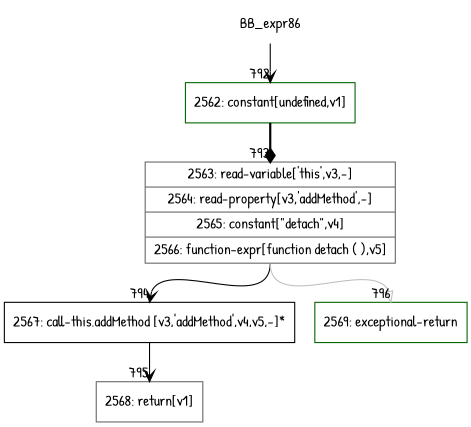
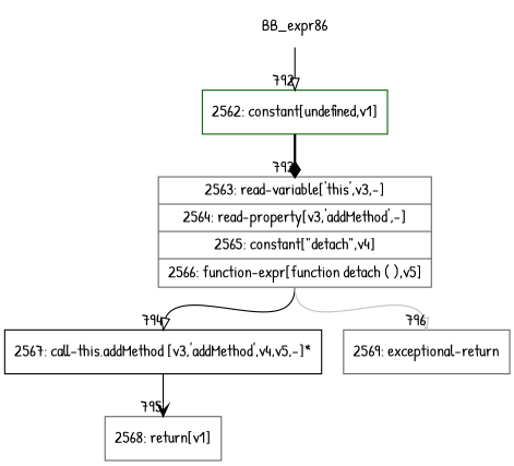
  digraph {
    fontname="Patrick Hand"
    rankdir=TD
    node [color=gray40 fontname="Patrick Hand" shape=record]
    edge [arrowhead=onormal fontname="Patrick Hand" headport=n style=solid tailport=s]
    n1 [color=darkgreen label=BB_expr86 shape=none]
    n2 [color=darkgreen label="{2562: constant[undefined,v1]}"]
    n3 [label="{2563: read-variable['this',v3,-]|2564: read-property[v3,'addMethod',-]|2565: constant[\"detach\",v4]|2566: function-expr[function detach ( ),v5]}"]
    n4 [color=black label="{2567: call-this.addMethod [v3,'addMethod',v4,v5,-]*}"]
-   n5 [color=darkgreen label="{2569: exceptional-return}"]
+   n5 [label="{2569: exceptional-return}"]
    n6 [label="{2568: return[v1]}"]
-   n1 -> n2 [arrowhead=vee headlabel="    792"]
+   n1 -> n2 [headlabel="    792"]
    n2 -> n3 [arrowhead=diamond headlabel="      793" style=bold]
-   n3 -> n4 [arrowhead=vee headlabel="      794"]
+   n3 -> n4 [headlabel="      794"]
    n3 -> n5 [color=gray headlabel="      796"]
    n4 -> n6 [arrowhead=vee headlabel="      795"]
  }
